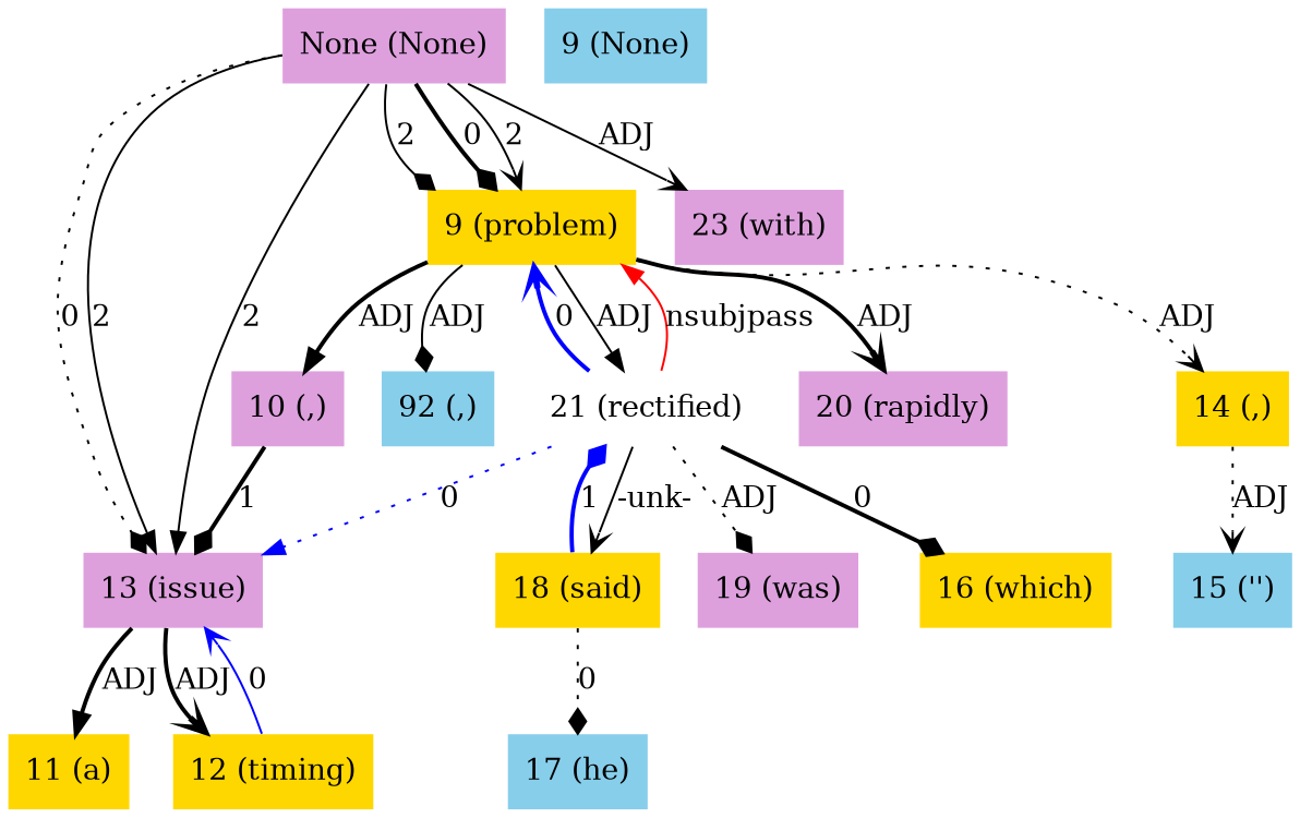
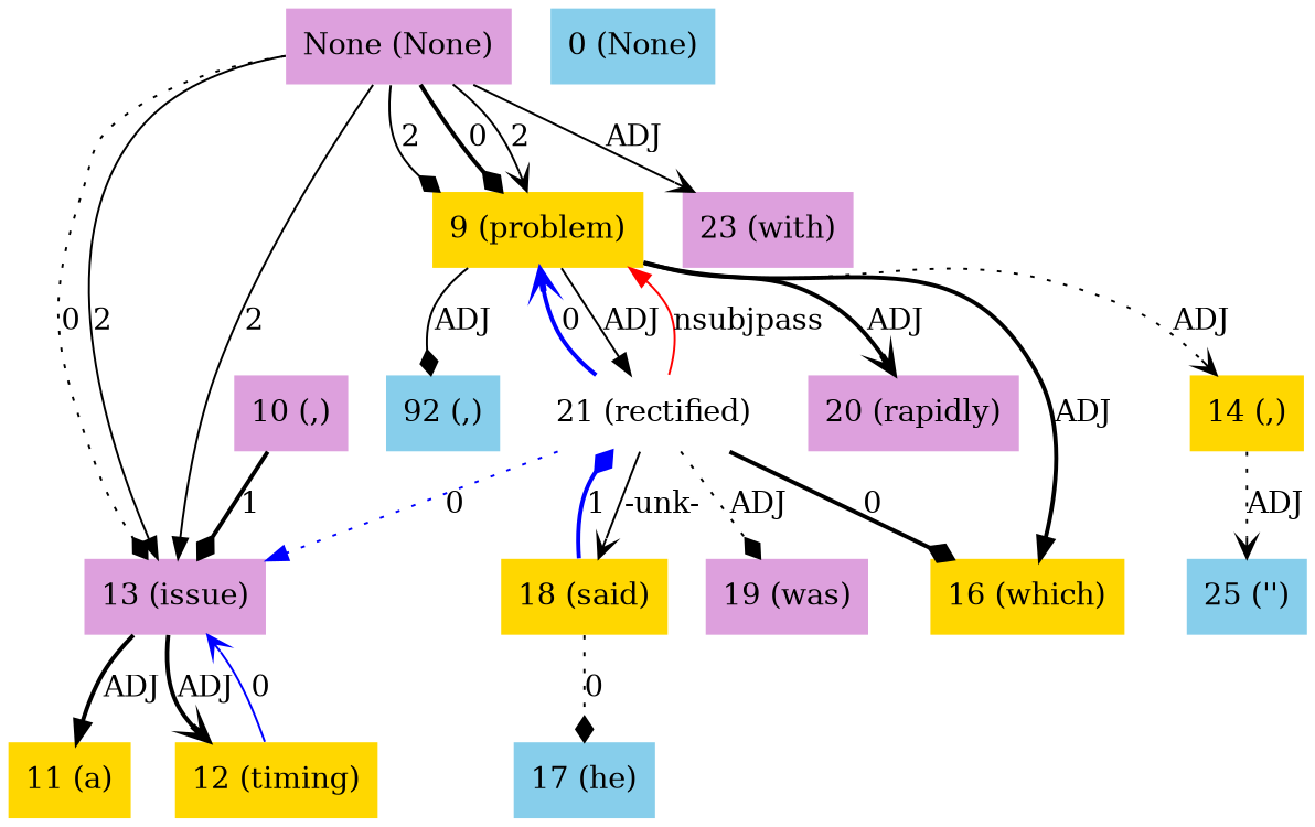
  digraph {
    node [fillcolor=plum shape=plaintext style=filled]
    edge [arrowhead=vee dir=forward style=solid]
    n1 [label="None (None)"]
    n2 [fillcolor=gold label="9 (problem)"]
    n3 [label="13 (issue)"]
    n4 [label="23 (with)"]
    n5 [label="10 (,)"]
    n6 [fillcolor=gold label="14 (,)"]
    n7 [fillcolor=white label="21 (rectified)"]
    n8 [fillcolor=skyblue label="92 (,)"]
    n9 [label="20 (rapidly)"]
    n10 [fillcolor=gold label="11 (a)"]
    n11 [fillcolor=gold label="12 (timing)"]
-   n12 [fillcolor=skyblue label="15 ('')"]
+   n12 [fillcolor=skyblue label="25 ('')"]
    n13 [fillcolor=gold label="16 (which)"]
    n14 [fillcolor=gold label="18 (said)"]
    n15 [label="19 (was)"]
-   n16 [fillcolor=skyblue label="9 (None)"]
+   n16 [fillcolor=skyblue label="0 (None)"]
    n17 [fillcolor=skyblue label="17 (he)"]
    n1 -> n2 [label=2]
    n1 -> n2 [arrowhead=diamond label=2]
    n1 -> n2 [arrowhead=diamond label=0 style=bold]
    n1 -> n3 [arrowhead=normal label=2]
    n1 -> n3 [arrowhead=normal label=2]
    n1 -> n3 [arrowhead=diamond label=0 style=dotted]
    n1 -> n4 [label=ADJ]
-   n2 -> n5 [arrowhead=normal label=ADJ style=bold]
+   n2 -> n13 [arrowhead=normal label=ADJ style=bold]
    n2 -> n6 [label=ADJ style=dotted]
    n2 -> n7 [arrowhead=normal label=ADJ]
    n2 -> n8 [arrowhead=diamond label=ADJ]
    n2 -> n9 [label=ADJ style=bold]
    n3 -> n10 [arrowhead=normal label=ADJ style=bold]
    n3 -> n11 [label=ADJ style=bold]
    n5 -> n3 [arrowhead=diamond label=1 style=bold]
    n6 -> n12 [label=ADJ style=dotted]
    n7 -> n2 [arrowhead=normal color=red label=nsubjpass]
    n7 -> n2 [color=blue label=0 style=bold]
    n7 -> n3 [arrowhead=normal color=blue label=0 style=dotted]
    n7 -> n13 [arrowhead=diamond label=0 style=bold]
    n7 -> n14 [label="-unk-"]
    n7 -> n15 [arrowhead=diamond label=ADJ style=dotted]
    n11 -> n3 [color=blue label=0]
    n14 -> n7 [arrowhead=diamond color=blue label=1 style=bold]
    n14 -> n17 [arrowhead=diamond label=0 style=dotted]
  }
